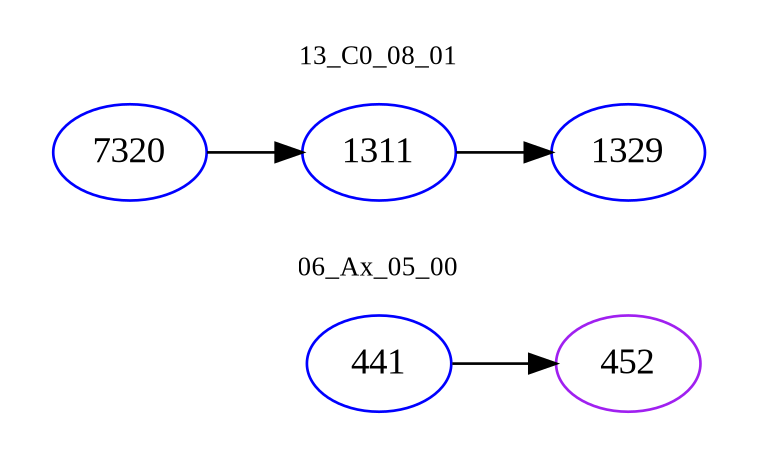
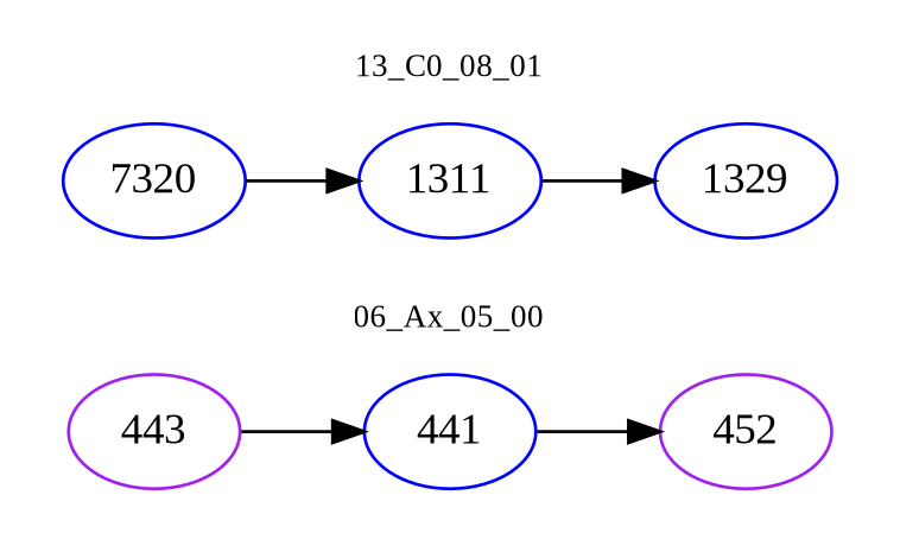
  digraph {
    fontname="Liberation Serif"
    rankdir=LR
    node [color=blue fontname="Liberation Serif"]
    edge [color=black fontname="Liberation Serif"]
+   n1 [color=purple label=443]
    n2 [label=441]
    n3 [color=purple label=452]
    n4 [label=7320]
    n5 [label=1311]
    n6 [label=1329]
    subgraph cluster_1 {
      color=white
      fontsize=10
      label="06_Ax_05_00"
+     n1
      n2
      n3
    }
    subgraph cluster_2 {
      color=white
      fontsize=10
      label="13_C0_08_01"
      n4
      n5
      n6
    }
+   n1 -> n2
    n2 -> n3
    n4 -> n5
    n5 -> n6
  }
